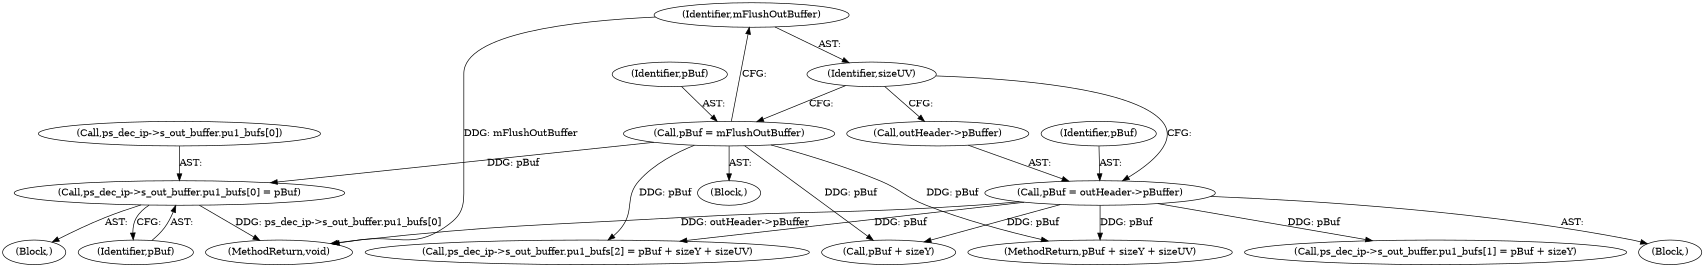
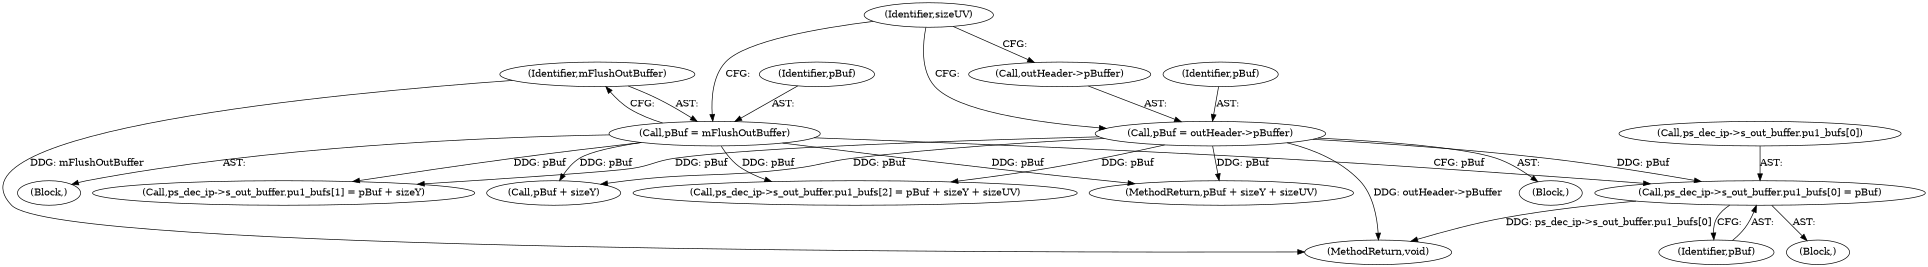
  digraph {
    n1 [label="(Call,ps_dec_ip->s_out_buffer.pu1_bufs[0] = pBuf)"]
    n2 [label="(Block,)"]
    n3 [label="(MethodReturn,void)"]
    n4 [label="(Identifier,pBuf)"]
    n5 [label="(Call,pBuf = mFlushOutBuffer)"]
    n6 [label="(Block,)"]
    n7 [label="(MethodReturn,pBuf + sizeY + sizeUV)"]
    n8 [label="(Call,ps_dec_ip->s_out_buffer.pu1_bufs[2] = pBuf + sizeY + sizeUV)"]
    n9 [label="(Call,pBuf + sizeY)"]
    n10 [label="(Identifier,mFlushOutBuffer)"]
    n11 [label="(Call,ps_dec_ip->s_out_buffer.pu1_bufs[1] = pBuf + sizeY)"]
    n12 [label="(Call,pBuf = outHeader->pBuffer)"]
    n13 [label="(Block,)"]
    n14 [label="(Call,outHeader->pBuffer)"]
    n15 [label="(Identifier,pBuf)"]
    n16 [label="(Identifier,pBuf)"]
    n17 [label="(Identifier,sizeUV)"]
    n18 [label="(Call,ps_dec_ip->s_out_buffer.pu1_bufs[0])"]
    n1 -> n2 [label="AST: "]
    n1 -> n3 [label="DDG: ps_dec_ip->s_out_buffer.pu1_bufs[0]"]
    n1 -> n4 [label="CFG: "]
    n4 -> n1 [label="AST: "]
-   n5 -> n1 [label="DDG: pBuf"]
+   n5 -> n1 [label="CFG: pBuf"]
    n5 -> n6 [label="AST: "]
    n5 -> n7 [label="DDG: pBuf"]
    n5 -> n8 [label="DDG: pBuf"]
    n5 -> n9 [label="DDG: pBuf"]
    n5 -> n10 [label="CFG: "]
+   n5 -> n11 [label="DDG: pBuf"]
    n10 -> n3 [label="DDG: mFlushOutBuffer"]
-   n10 -> n17 [label="AST: "]
+   n10 -> n5 [label="AST: "]
+   n12 -> n1 [label="DDG: pBuf"]
    n12 -> n3 [label="DDG: outHeader->pBuffer"]
    n12 -> n7 [label="DDG: pBuf"]
    n12 -> n8 [label="DDG: pBuf"]
    n12 -> n9 [label="DDG: pBuf"]
    n12 -> n11 [label="DDG: pBuf"]
    n12 -> n13 [label="AST: "]
    n14 -> n12 [label="AST: "]
    n15 -> n5 [label="AST: "]
    n16 -> n12 [label="AST: "]
    n17 -> n5 [label="CFG: "]
    n17 -> n12 [label="CFG: "]
    n17 -> n14 [label="CFG: "]
    n18 -> n1 [label="AST: "]
  }
